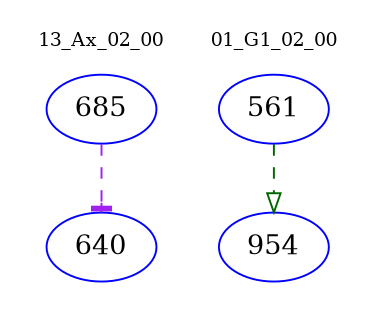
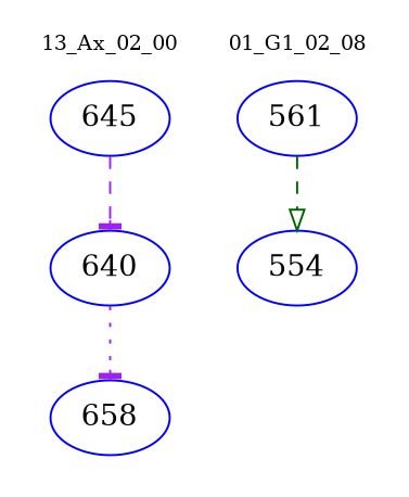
  digraph {
    node [color=blue]
    edge [arrowhead=tee color=purple style=dashed]
-   n1 [label=685]
+   n1 [label=645]
    n2 [label=640]
+   n3 [label=658]
    n4 [label=561]
-   n5 [label=954]
+   n5 [label=554]
    subgraph cluster_1 {
      color=white
      fontsize=10
      label="13_Ax_02_00"
      n1
      n2
+     n3
    }
    subgraph cluster_2 {
      color=white
      fontsize=10
-     label="01_G1_02_00"
+     label="01_G1_02_08"
      n4
      n5
    }
    n1 -> n2
+   n2 -> n3 [style=dotted]
    n4 -> n5 [arrowhead=onormal color=darkgreen]
  }
